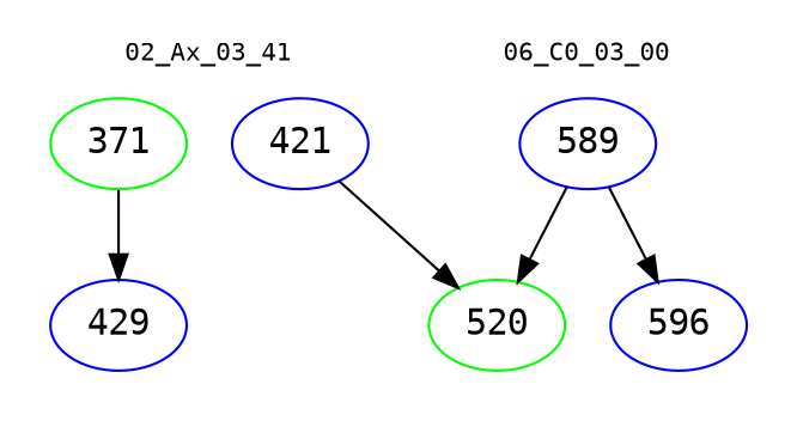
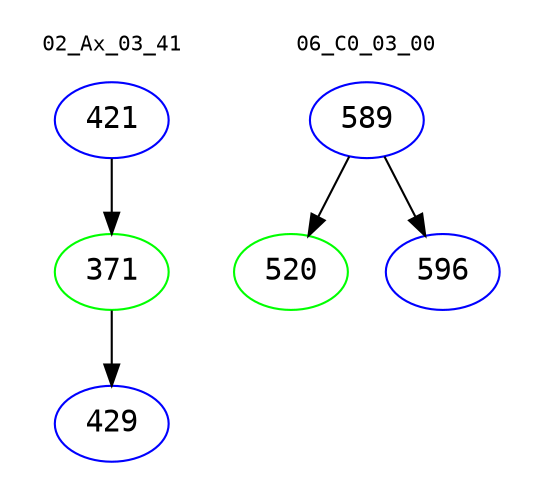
  digraph {
    fontname="DejaVu Sans Mono"
    node [color=blue fontname="DejaVu Sans Mono"]
    edge [color=black fontname="DejaVu Sans Mono"]
    n1 [label=421]
    n2 [color=green label=371]
    n3 [label=429]
    n4 [label=589]
    n5 [color=green label=520]
    n6 [label=596]
    subgraph cluster_1 {
      color=white
      fontsize=10
      label="02_Ax_03_41"
      n1
      n2
      n3
    }
    subgraph cluster_2 {
      color=white
      fontsize=10
      label="06_C0_03_00"
      n4
      n5
      n6
    }
-   n1 -> n5
+   n1 -> n2
    n2 -> n3
    n4 -> n5
    n4 -> n6
  }
